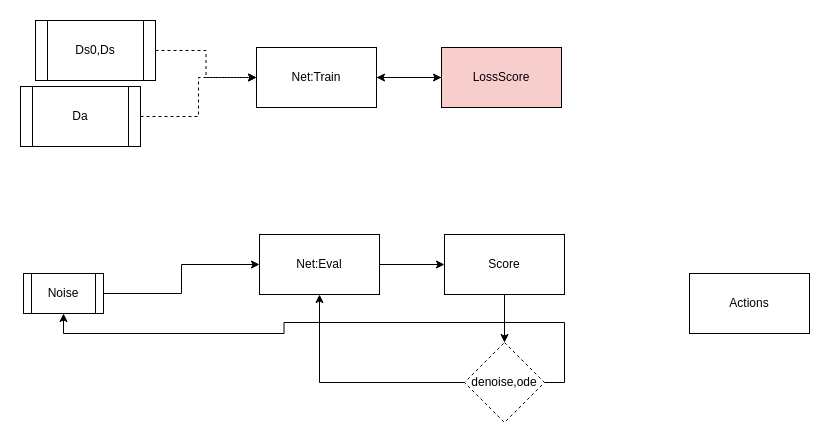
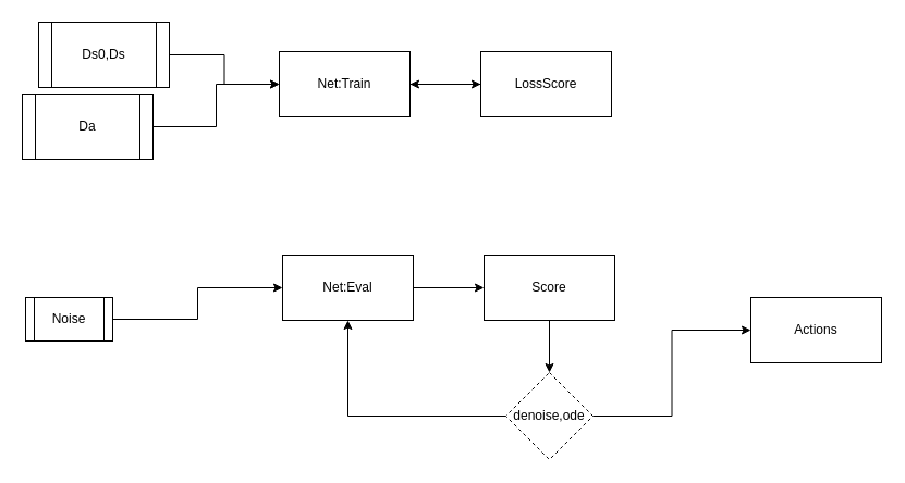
  <mxCell id="0" />
  <mxCell id="1" parent="0" />
  <mxCell id="2" style="edgeStyle=orthogonalEdgeStyle;rounded=0;orthogonalLoop=1;jettySize=auto;html=1;exitX=1;exitY=0.5;exitDx=0;exitDy=0;entryX=0;entryY=0.5;entryDx=0;entryDy=0;" edge="1" parent="1" source="3" target="9"><mxGeometry relative="1" as="geometry" /></mxCell>
  <mxCell id="3" value="Net:Train" style="rounded=0;whiteSpace=wrap;html=1;" vertex="1" parent="1"><mxGeometry x="256" y="47" width="120" height="60" as="geometry" /></mxCell>
- <mxCell id="4" style="edgeStyle=orthogonalEdgeStyle;rounded=0;orthogonalLoop=1;jettySize=auto;html=1;exitX=1;exitY=0.5;exitDx=0;exitDy=0;entryX=0;entryY=0.5;entryDx=0;entryDy=0;dashed=1;" edge="1" parent="1" source="5" target="3"><mxGeometry relative="1" as="geometry" /></mxCell>
+ <mxCell id="4" style="edgeStyle=orthogonalEdgeStyle;rounded=0;orthogonalLoop=1;jettySize=auto;html=1;exitX=1;exitY=0.5;exitDx=0;exitDy=0;entryX=0;entryY=0.5;entryDx=0;entryDy=0;" edge="1" parent="1" source="5" target="3"><mxGeometry relative="1" as="geometry" /></mxCell>
  <mxCell id="5" value="Ds0,Ds" style="shape=process;whiteSpace=wrap;html=1;backgroundOutline=1;" vertex="1" parent="1"><mxGeometry x="35" y="20" width="120" height="60" as="geometry" /></mxCell>
- <mxCell id="6" style="edgeStyle=orthogonalEdgeStyle;rounded=0;orthogonalLoop=1;jettySize=auto;html=1;exitX=1;exitY=0.5;exitDx=0;exitDy=0;entryX=0;entryY=0.5;entryDx=0;entryDy=0;dashed=1;" edge="1" parent="1" source="7" target="3"><mxGeometry relative="1" as="geometry" /></mxCell>
+ <mxCell id="6" style="edgeStyle=orthogonalEdgeStyle;rounded=0;orthogonalLoop=1;jettySize=auto;html=1;exitX=1;exitY=0.5;exitDx=0;exitDy=0;entryX=0;entryY=0.5;entryDx=0;entryDy=0;" edge="1" parent="1" source="7" target="3"><mxGeometry relative="1" as="geometry" /></mxCell>
  <mxCell id="7" value="Da" style="shape=process;whiteSpace=wrap;html=1;backgroundOutline=1;" vertex="1" parent="1"><mxGeometry x="20" y="86" width="120" height="60" as="geometry" /></mxCell>
  <mxCell id="8" style="edgeStyle=orthogonalEdgeStyle;rounded=0;orthogonalLoop=1;jettySize=auto;html=1;entryX=1;entryY=0.5;entryDx=0;entryDy=0;" edge="1" parent="1" source="9" target="3"><mxGeometry relative="1" as="geometry" /></mxCell>
- <mxCell id="9" value="LossScore" style="rounded=0;whiteSpace=wrap;html=1;fillColor=#f8cecc;" vertex="1" parent="1"><mxGeometry x="441" y="47" width="120" height="60" as="geometry" /></mxCell>
+ <mxCell id="9" value="LossScore" style="rounded=0;whiteSpace=wrap;html=1;" vertex="1" parent="1"><mxGeometry x="441" y="47" width="120" height="60" as="geometry" /></mxCell>
  <mxCell id="10" style="edgeStyle=orthogonalEdgeStyle;rounded=0;orthogonalLoop=1;jettySize=auto;html=1;exitX=1;exitY=0.5;exitDx=0;exitDy=0;entryX=0;entryY=0.5;entryDx=0;entryDy=0;" edge="1" parent="1" source="11" target="15"><mxGeometry relative="1" as="geometry" /></mxCell>
  <mxCell id="11" value="Net:Eval" style="rounded=0;whiteSpace=wrap;html=1;" vertex="1" parent="1"><mxGeometry x="259" y="234" width="120" height="60" as="geometry" /></mxCell>
  <mxCell id="12" style="edgeStyle=orthogonalEdgeStyle;rounded=0;orthogonalLoop=1;jettySize=auto;html=1;exitX=1;exitY=0.5;exitDx=0;exitDy=0;entryX=0;entryY=0.5;entryDx=0;entryDy=0;" edge="1" parent="1" source="13" target="11"><mxGeometry relative="1" as="geometry" /></mxCell>
  <mxCell id="13" value="Noise" style="shape=process;whiteSpace=wrap;html=1;backgroundOutline=1;" vertex="1" parent="1"><mxGeometry x="23" y="273" width="80" height="40" as="geometry" /></mxCell>
  <mxCell id="14" style="edgeStyle=orthogonalEdgeStyle;rounded=0;orthogonalLoop=1;jettySize=auto;html=1;exitX=0.5;exitY=1;exitDx=0;exitDy=0;entryX=0.5;entryY=0;entryDx=0;entryDy=0;" edge="1" parent="1" source="15" target="18"><mxGeometry relative="1" as="geometry" /></mxCell>
  <mxCell id="15" value="Score" style="rounded=0;whiteSpace=wrap;html=1;" vertex="1" parent="1"><mxGeometry x="444" y="234" width="120" height="60" as="geometry" /></mxCell>
  <mxCell id="16" style="edgeStyle=orthogonalEdgeStyle;rounded=0;orthogonalLoop=1;jettySize=auto;html=1;entryX=0.5;entryY=1;entryDx=0;entryDy=0;" edge="1" parent="1" source="18" target="11"><mxGeometry relative="1" as="geometry" /></mxCell>
- <mxCell id="17" style="edgeStyle=orthogonalEdgeStyle;rounded=0;orthogonalLoop=1;jettySize=auto;html=1;exitX=1;exitY=0.5;exitDx=0;exitDy=0;" edge="1" parent="1" source="18" target="13"><mxGeometry relative="1" as="geometry" /></mxCell>
+ <mxCell id="17" style="edgeStyle=orthogonalEdgeStyle;rounded=0;orthogonalLoop=1;jettySize=auto;html=1;exitX=1;exitY=0.5;exitDx=0;exitDy=0;entryX=0;entryY=0.5;entryDx=0;entryDy=0;" edge="1" parent="1" source="18" target="19"><mxGeometry relative="1" as="geometry" /></mxCell>
  <mxCell id="18" value="denoise,ode" style="rhombus;whiteSpace=wrap;html=1;dashed=1;" vertex="1" parent="1"><mxGeometry x="464" y="342" width="80" height="80" as="geometry" /></mxCell>
  <mxCell id="19" value="Actions" style="rounded=0;whiteSpace=wrap;html=1;" vertex="1" parent="1"><mxGeometry x="689" y="273" width="120" height="60" as="geometry" /></mxCell>
